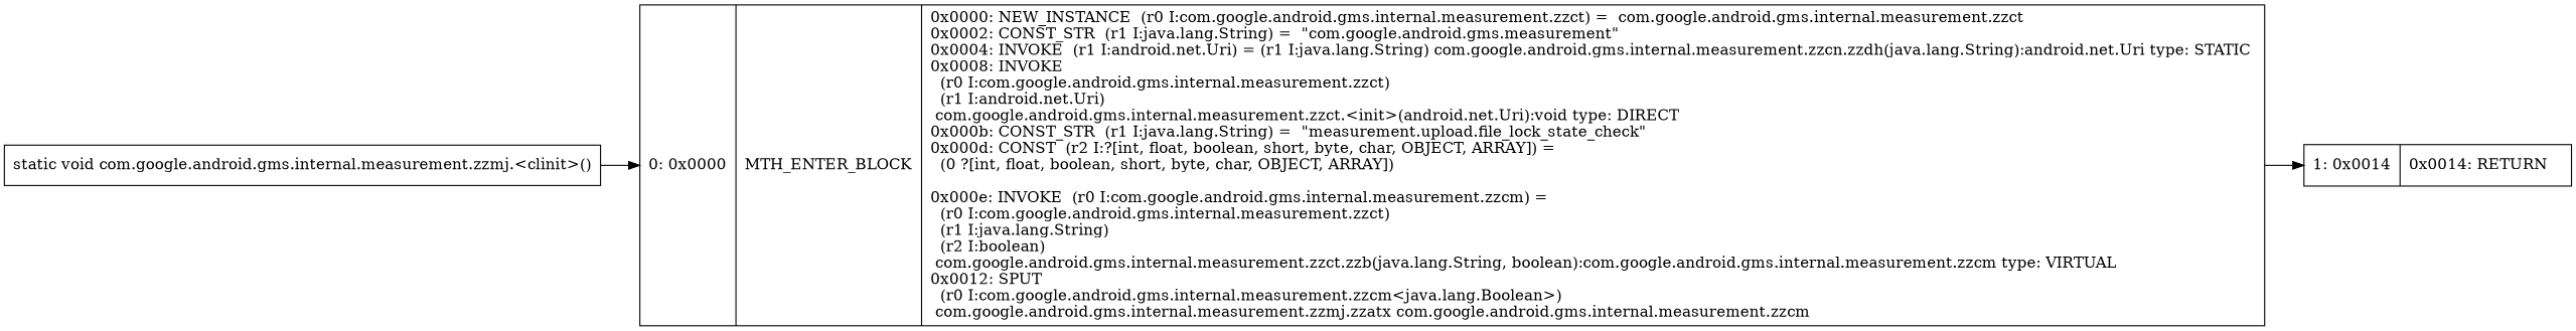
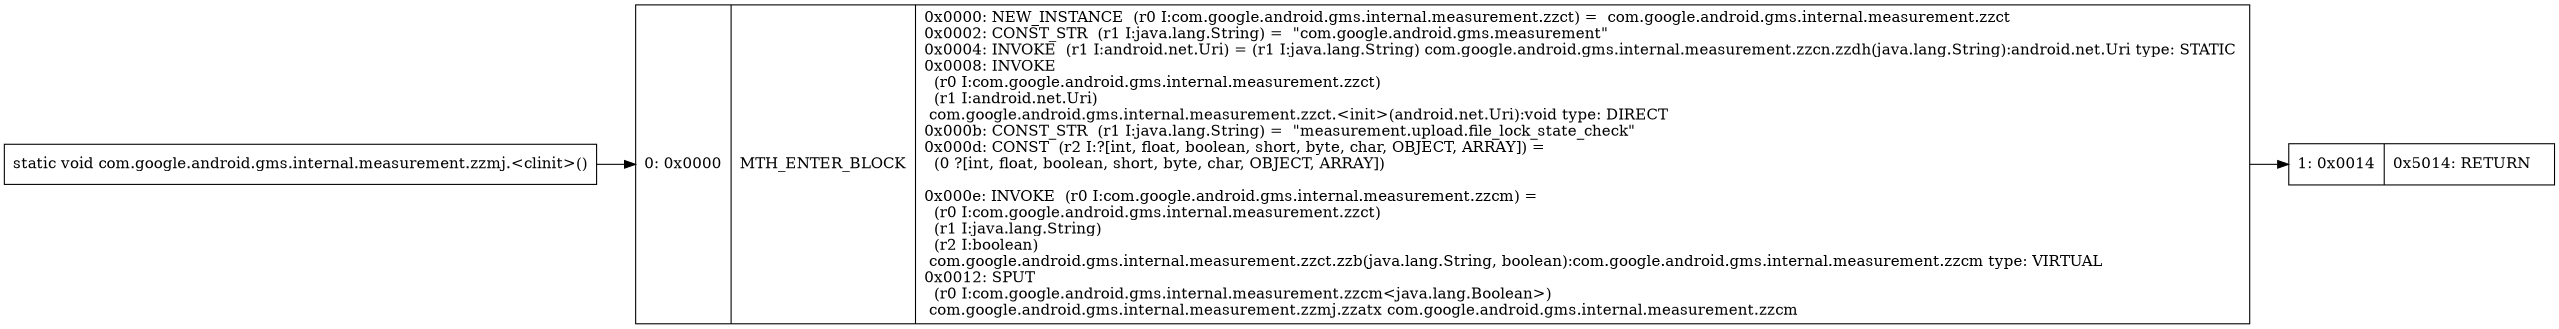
  digraph {
    rankdir=LR
    node [shape=record]
    n1 [label="{0\:\ 0x0000|MTH_ENTER_BLOCK\l|0x0000: NEW_INSTANCE  (r0 I:com.google.android.gms.internal.measurement.zzct) =  com.google.android.gms.internal.measurement.zzct \l0x0002: CONST_STR  (r1 I:java.lang.String) =  \"com.google.android.gms.measurement\" \l0x0004: INVOKE  (r1 I:android.net.Uri) = (r1 I:java.lang.String) com.google.android.gms.internal.measurement.zzcn.zzdh(java.lang.String):android.net.Uri type: STATIC \l0x0008: INVOKE  \l  (r0 I:com.google.android.gms.internal.measurement.zzct)\l  (r1 I:android.net.Uri)\l com.google.android.gms.internal.measurement.zzct.\<init\>(android.net.Uri):void type: DIRECT \l0x000b: CONST_STR  (r1 I:java.lang.String) =  \"measurement.upload.file_lock_state_check\" \l0x000d: CONST  (r2 I:?[int, float, boolean, short, byte, char, OBJECT, ARRAY]) = \l  (0 ?[int, float, boolean, short, byte, char, OBJECT, ARRAY])\l \l0x000e: INVOKE  (r0 I:com.google.android.gms.internal.measurement.zzcm) = \l  (r0 I:com.google.android.gms.internal.measurement.zzct)\l  (r1 I:java.lang.String)\l  (r2 I:boolean)\l com.google.android.gms.internal.measurement.zzct.zzb(java.lang.String, boolean):com.google.android.gms.internal.measurement.zzcm type: VIRTUAL \l0x0012: SPUT  \l  (r0 I:com.google.android.gms.internal.measurement.zzcm\<java.lang.Boolean\>)\l com.google.android.gms.internal.measurement.zzmj.zzatx com.google.android.gms.internal.measurement.zzcm \l}"]
-   n2 [label="{1\:\ 0x0014|0x0014: RETURN   \l}"]
+   n2 [label="{1\:\ 0x0014|0x5014: RETURN   \l}"]
    n3 [label="{static void com.google.android.gms.internal.measurement.zzmj.\<clinit\>() }"]
    n1 -> n2
    n3 -> n1
  }
